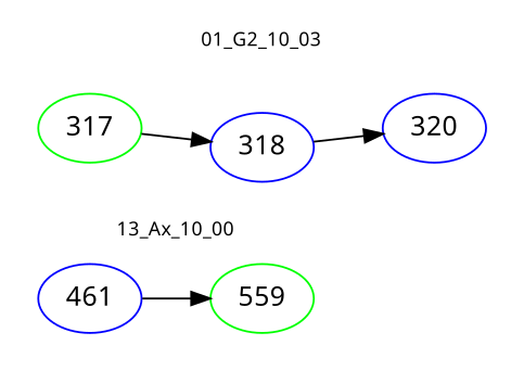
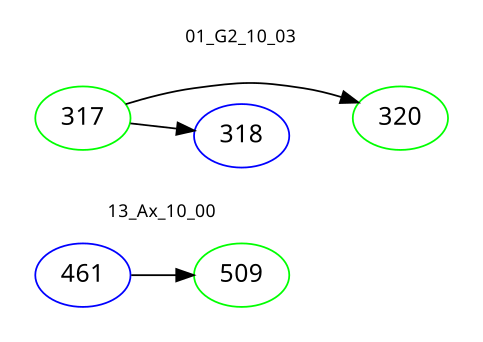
  digraph {
    fontname="Noto Sans"
    rankdir=LR
    node [color=green fontname="Noto Sans"]
    edge [color=black fontname="Noto Sans"]
    n1 [color=blue label=461]
-   n2 [label=559]
+   n2 [label=509]
    n3 [label=317]
    n4 [color=blue label=318]
-   n5 [color=blue label=320]
+   n5 [label=320]
    subgraph cluster_1 {
      color=white
      fontsize=10
      label="13_Ax_10_00"
      n1
      n2
    }
    subgraph cluster_2 {
      color=white
      fontsize=10
      label="01_G2_10_03"
      n3
      n4
      n5
    }
    n1 -> n2
    n3 -> n4
-   n4 -> n5
+   n3 -> n5
  }
